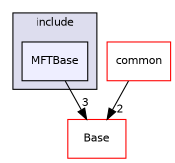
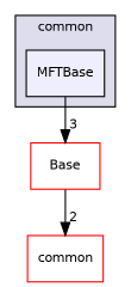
  digraph {
    compound=true
    node [fontname=Helvetica fontsize=10 shape=box color=red]
    edge [labeldistance=1.5 labelfontname=Helvetica labelfontsize=10]
    n1 [fillcolor="#eeeeff" label=MFTBase pencolor=black style=filled color=""]
    n2 [label=Base]
    n3 [label=common]
    subgraph cluster_1 {
      bgcolor="#ddddee"
      fontname=Helvetica
      fontsize=10
-     label=include
+     label=common
      pencolor=black
      n1
    }
    n1 -> n2 [headlabel=3]
-   n3 -> n2 [headlabel=2]
+   n2 -> n3 [headlabel=2]
  }
